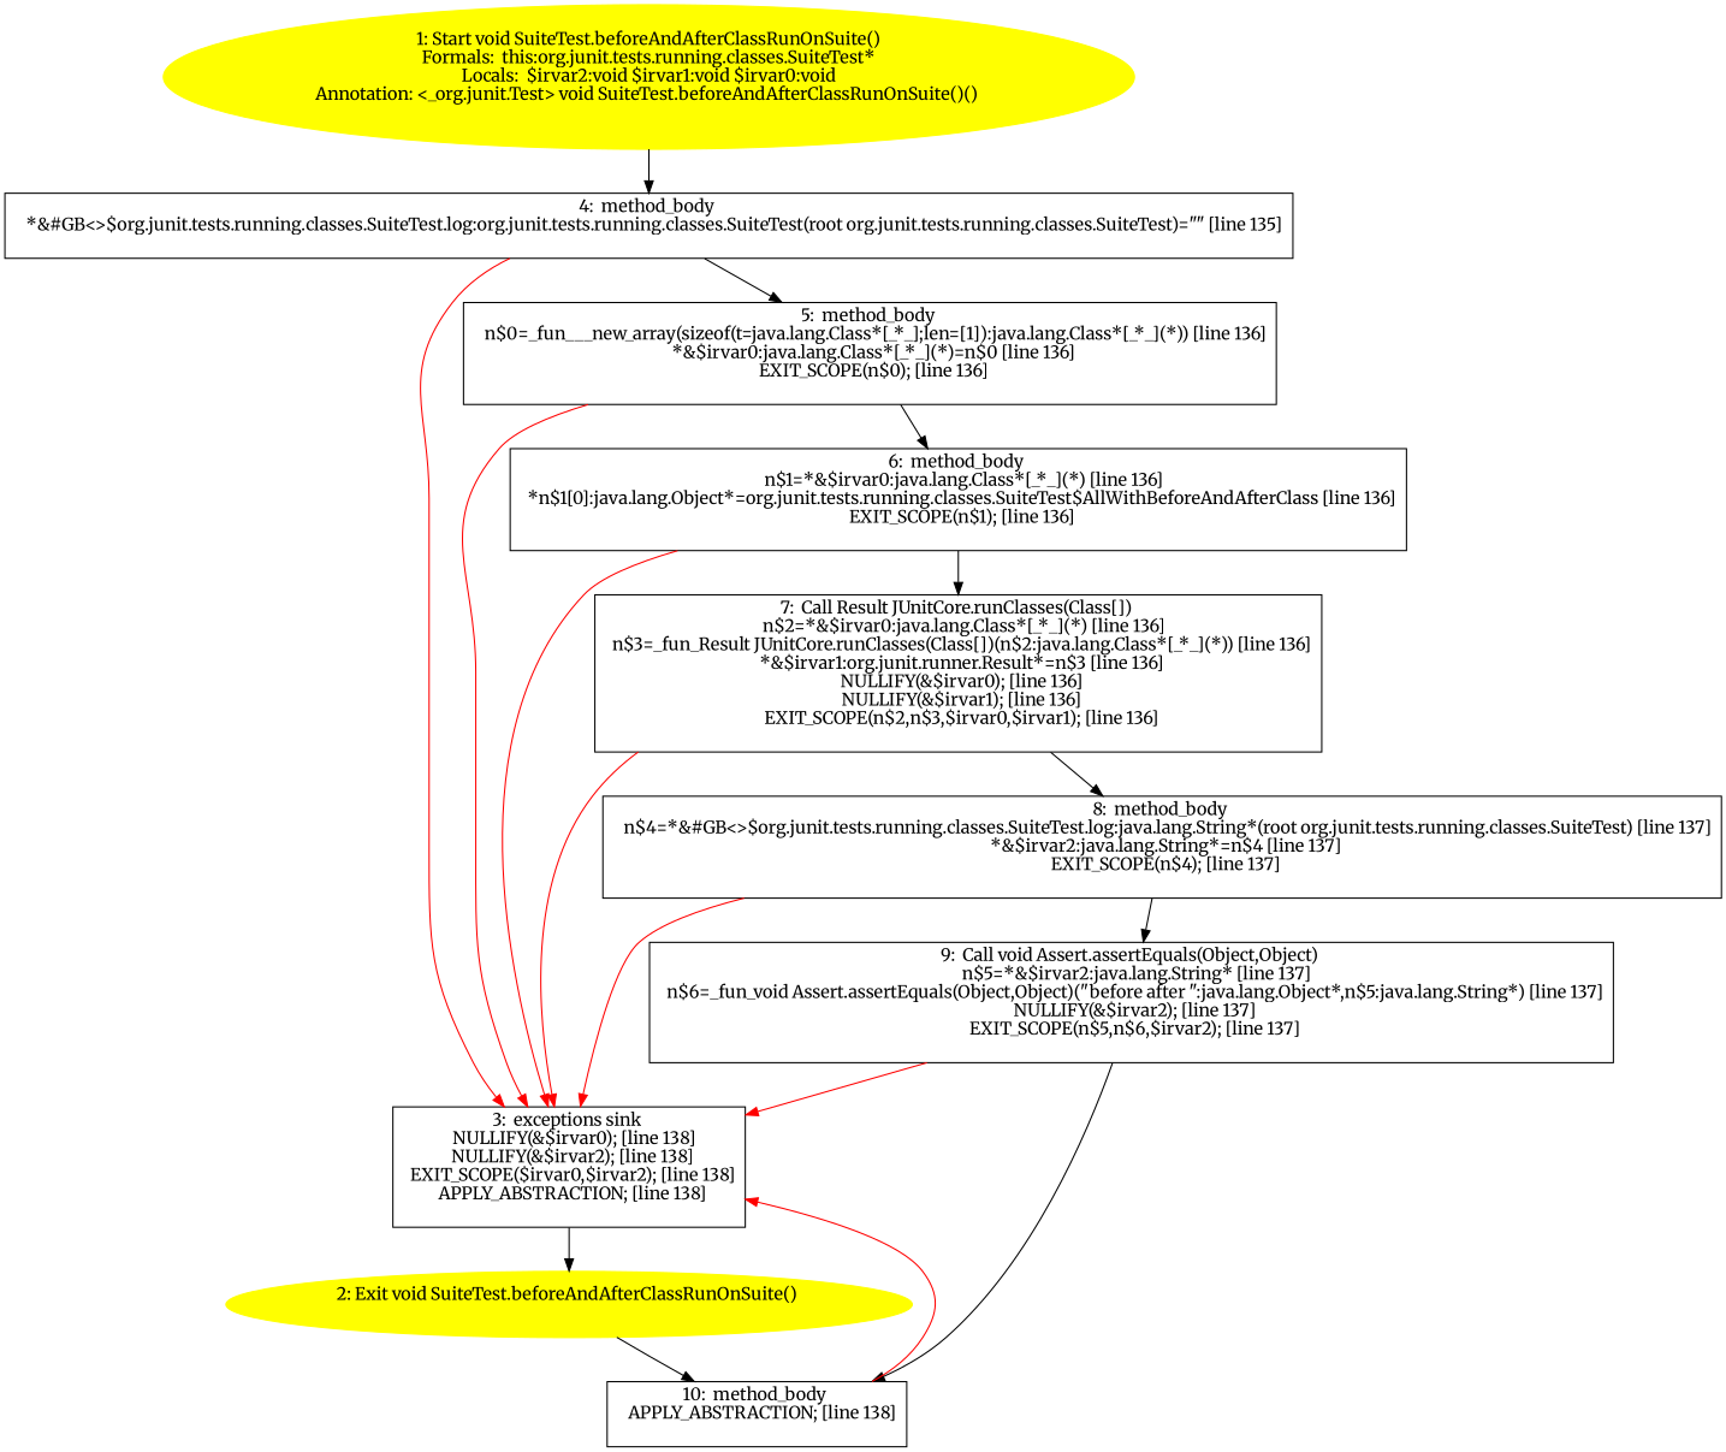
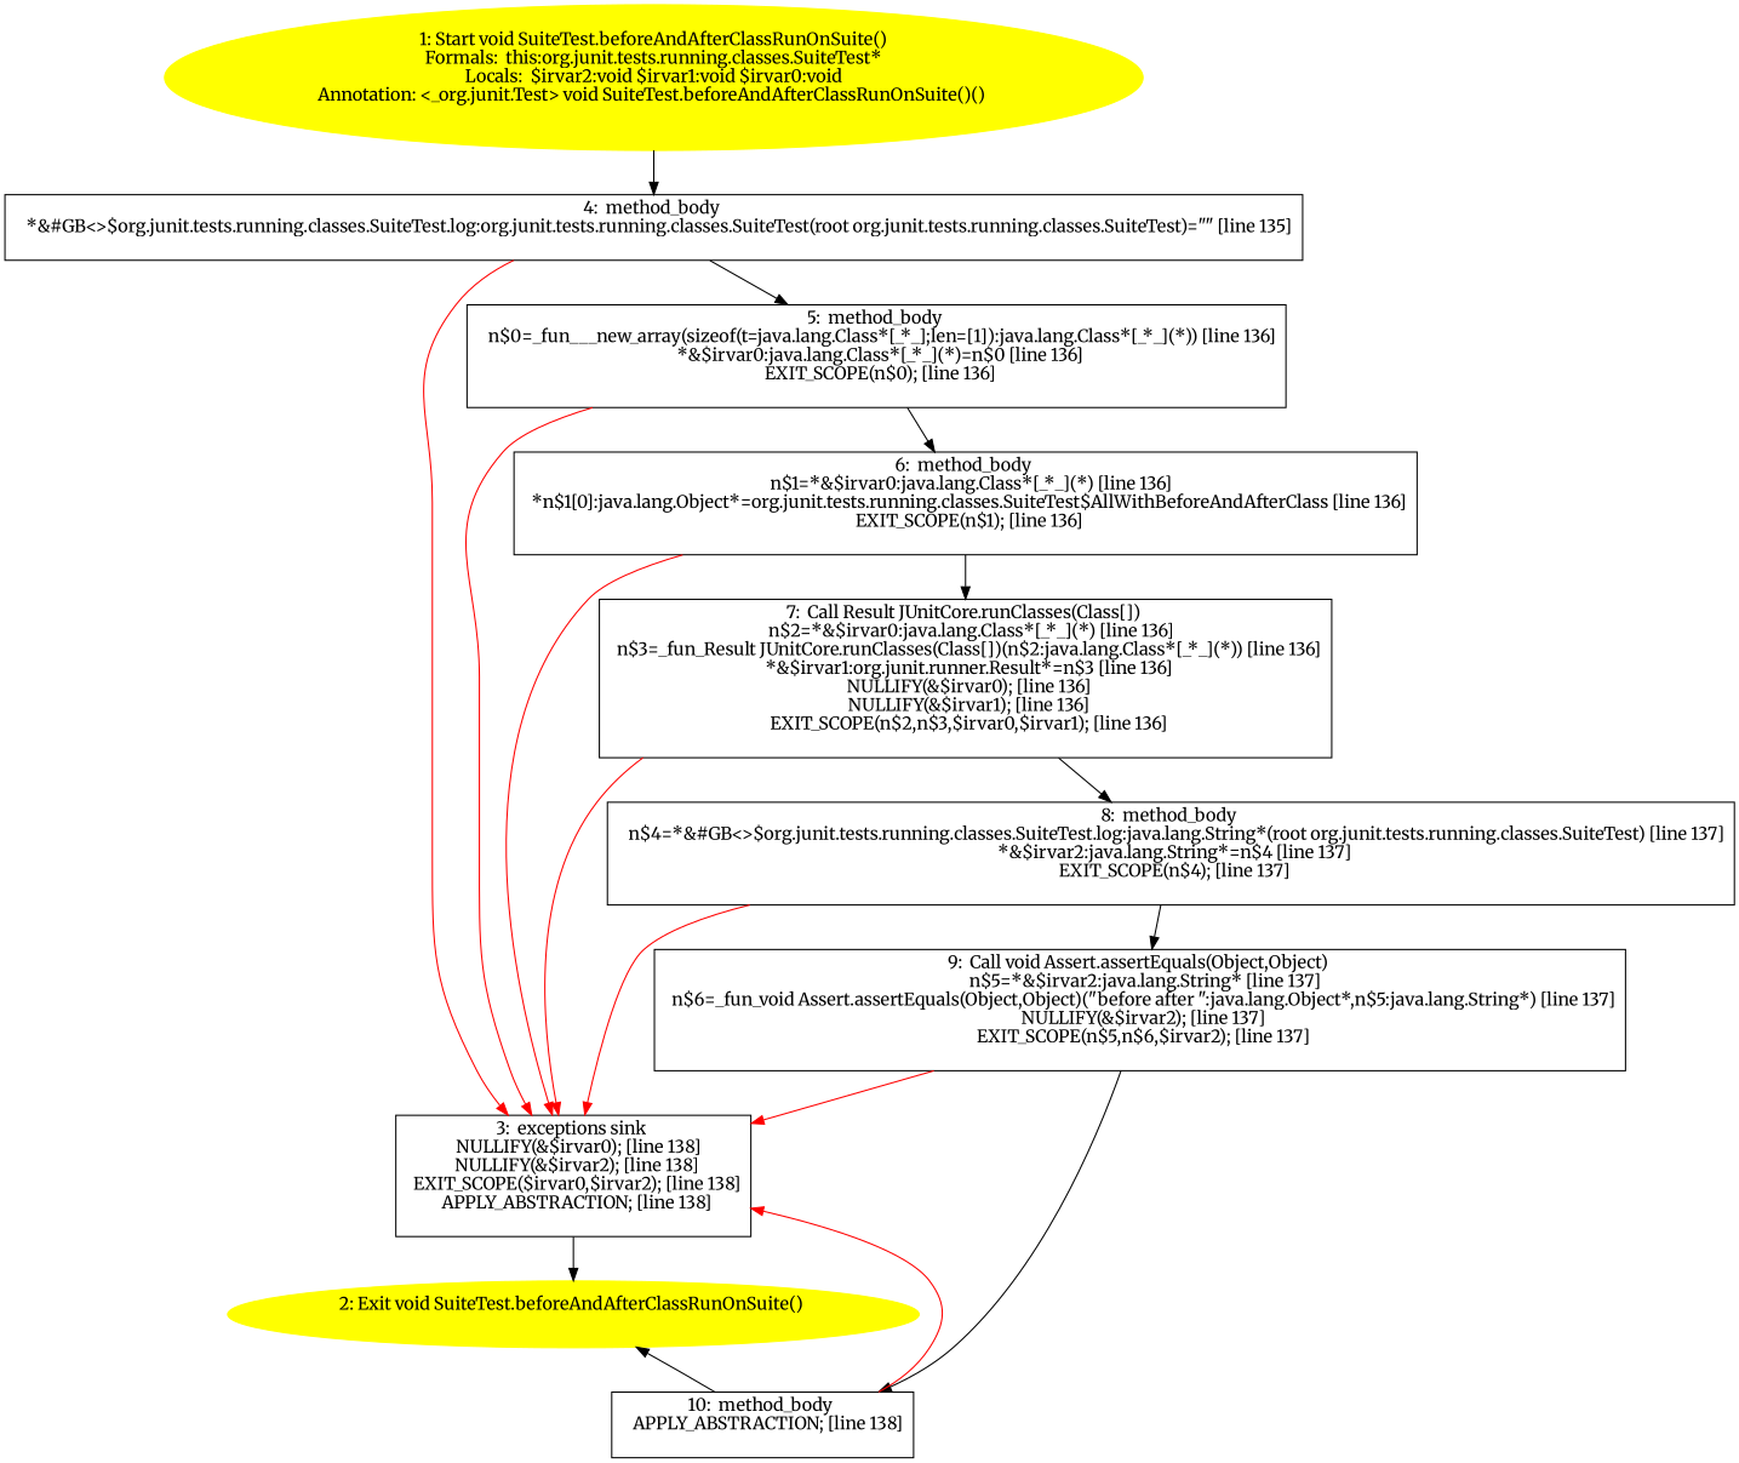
  digraph {
    fontname=Merriweather
    node [fontname=Merriweather shape=box]
    edge [fontname=Merriweather]
    n1 [color=yellow label="1: Start void SuiteTest.beforeAndAfterClassRunOnSuite()\nFormals:  this:org.junit.tests.running.classes.SuiteTest*\nLocals:  $irvar2:void $irvar1:void $irvar0:void\nAnnotation: <_org.junit.Test> void SuiteTest.beforeAndAfterClassRunOnSuite()() \n  " style=filled shape=""]
    n2 [label="4:  method_body \n   *&#GB<>$org.junit.tests.running.classes.SuiteTest.log:org.junit.tests.running.classes.SuiteTest(root org.junit.tests.running.classes.SuiteTest)=\"\" [line 135]\n "]
    n3 [label="3:  exceptions sink \n   NULLIFY(&$irvar0); [line 138]\n  NULLIFY(&$irvar2); [line 138]\n  EXIT_SCOPE($irvar0,$irvar2); [line 138]\n  APPLY_ABSTRACTION; [line 138]\n "]
    n4 [label="5:  method_body \n   n$0=_fun___new_array(sizeof(t=java.lang.Class*[_*_];len=[1]):java.lang.Class*[_*_](*)) [line 136]\n  *&$irvar0:java.lang.Class*[_*_](*)=n$0 [line 136]\n  EXIT_SCOPE(n$0); [line 136]\n "]
    n5 [color=yellow label="2: Exit void SuiteTest.beforeAndAfterClassRunOnSuite() \n  " style=filled shape=""]
    n6 [label="6:  method_body \n   n$1=*&$irvar0:java.lang.Class*[_*_](*) [line 136]\n  *n$1[0]:java.lang.Object*=org.junit.tests.running.classes.SuiteTest$AllWithBeforeAndAfterClass [line 136]\n  EXIT_SCOPE(n$1); [line 136]\n "]
    n7 [label="7:  Call Result JUnitCore.runClasses(Class[]) \n   n$2=*&$irvar0:java.lang.Class*[_*_](*) [line 136]\n  n$3=_fun_Result JUnitCore.runClasses(Class[])(n$2:java.lang.Class*[_*_](*)) [line 136]\n  *&$irvar1:org.junit.runner.Result*=n$3 [line 136]\n  NULLIFY(&$irvar0); [line 136]\n  NULLIFY(&$irvar1); [line 136]\n  EXIT_SCOPE(n$2,n$3,$irvar0,$irvar1); [line 136]\n "]
    n8 [label="8:  method_body \n   n$4=*&#GB<>$org.junit.tests.running.classes.SuiteTest.log:java.lang.String*(root org.junit.tests.running.classes.SuiteTest) [line 137]\n  *&$irvar2:java.lang.String*=n$4 [line 137]\n  EXIT_SCOPE(n$4); [line 137]\n "]
    n9 [label="9:  Call void Assert.assertEquals(Object,Object) \n   n$5=*&$irvar2:java.lang.String* [line 137]\n  n$6=_fun_void Assert.assertEquals(Object,Object)(\"before after \":java.lang.Object*,n$5:java.lang.String*) [line 137]\n  NULLIFY(&$irvar2); [line 137]\n  EXIT_SCOPE(n$5,n$6,$irvar2); [line 137]\n "]
    n10 [label="10:  method_body \n   APPLY_ABSTRACTION; [line 138]\n "]
    n1 -> n2
    n2 -> n3 [color=red]
    n2 -> n4
    n3 -> n5
    n4 -> n3 [color=red]
    n4 -> n6
    n6 -> n3 [color=red]
    n6 -> n7
    n7 -> n3 [color=red]
    n7 -> n8
    n8 -> n3 [color=red]
    n8 -> n9
    n9 -> n3 [color=red]
    n9 -> n10
    n10 -> n3 [color=red]
-   n5 -> n10
+   n10 -> n5
  }
